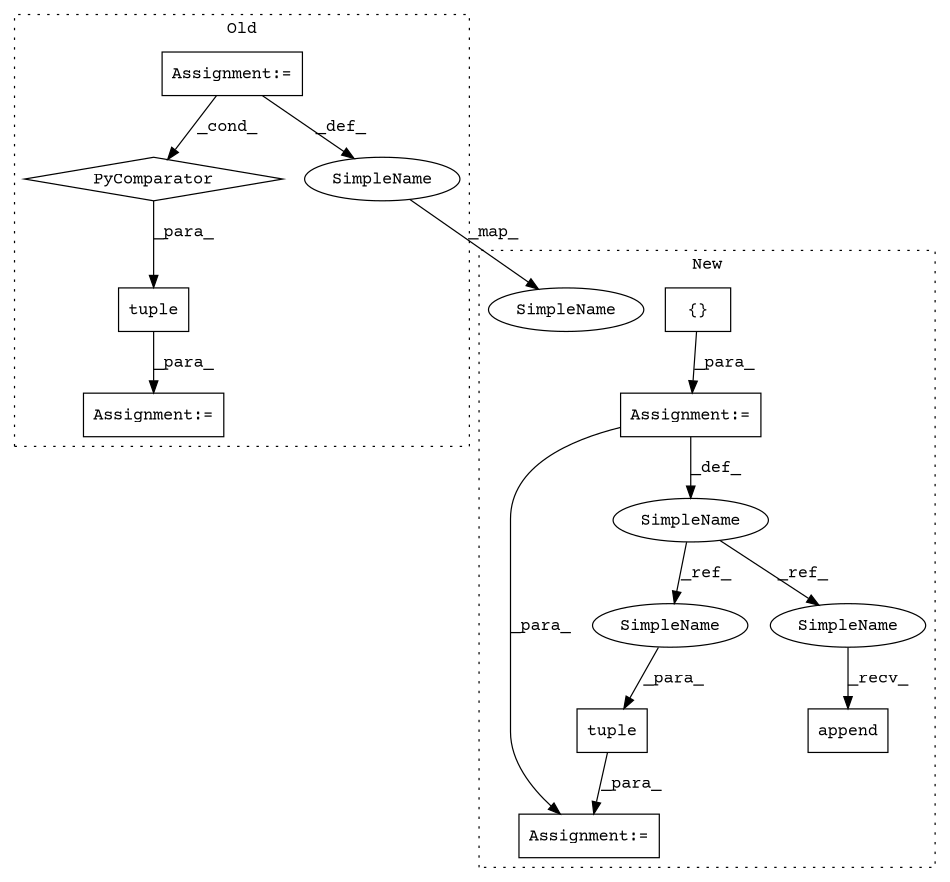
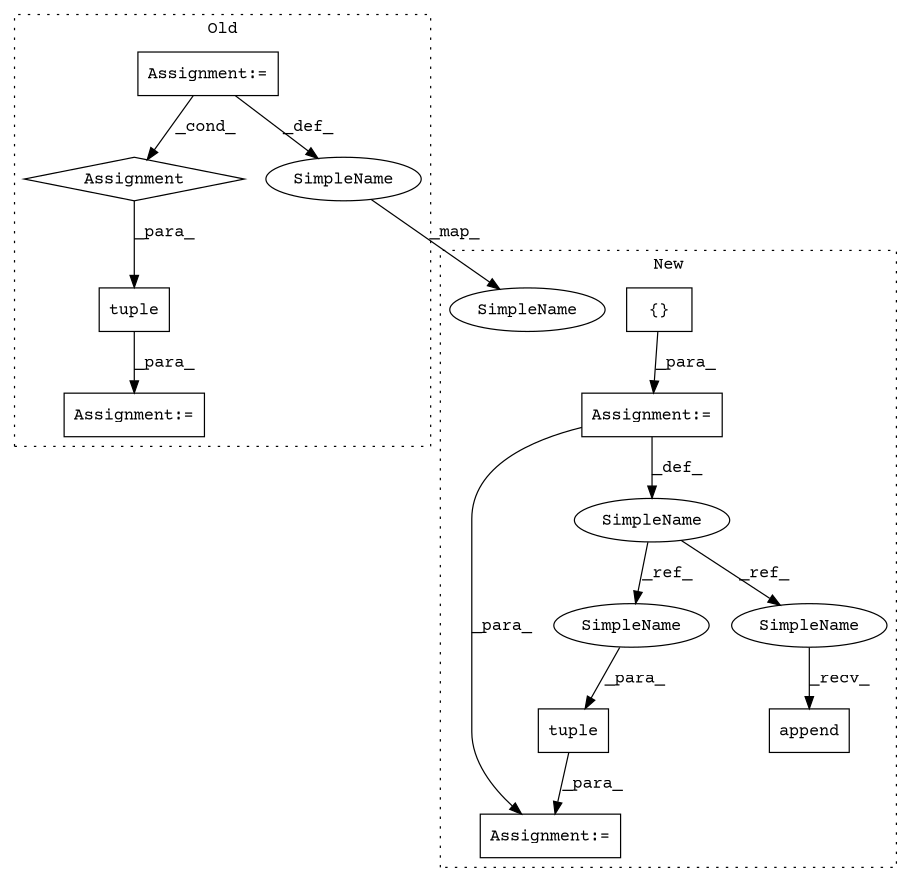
  digraph {
    fontname="Courier Prime"
    node [a=42 fontname="Courier Prime" l=1 s=22154 shape=box]
    edge [fontname="Courier Prime"]
-   n1 [a=113 l=25 label=PyComparator shape=diamond]
+   n1 [a=113 l=25 label=Assignment shape=diamond]
    n2 [a=7 l=25 label="Assignment:="]
    n3 [a=7 label="Assignment:=" s=22022]
    n4 [a=32 l="17,-5" label=tuple s="22023,22187"]
    n5 [label=SimpleName s=22157 shape=ellipse]
    n6 [a=32 l="6,1" label=tuple s="22404,22424"]
    n7 [a=7 label="Assignment:=" s=22142]
    n8 [a=4 l=2 label="{}" s=22152]
    n9 [a=7 label="Assignment:=" s=22403]
    n10 [l=14 label=SimpleName s=22128 shape=ellipse]
    n11 [a=32 l="7,1" label=append s="22294,22323"]
    n12 [label=SimpleName s=22217 shape=ellipse]
    n13 [l=14 label=SimpleName s=22410 shape=ellipse]
    n14 [l=14 label=SimpleName s=22279 shape=ellipse]
    subgraph cluster_1 {
      label=Old
      style=dotted
      n1
      n2
      n3
      n4
      n5
    }
    subgraph cluster_2 {
      label=New
      style=dotted
      n6
      n7
      n8
      n9
      n10
      n11
      n12
      n13
      n14
    }
    n1 -> n4 [label=_para_]
    n2 -> n1 [label=_cond_]
    n2 -> n5 [label=_def_]
    n4 -> n3 [label=_para_]
    n5 -> n12 [label=_map_]
    n6 -> n9 [label=_para_]
    n7 -> n9 [label=_para_]
    n7 -> n10 [label=_def_]
    n8 -> n7 [label=_para_]
    n10 -> n13 [label=_ref_]
    n10 -> n14 [label=_ref_]
    n13 -> n6 [label=_para_]
    n14 -> n11 [label=_recv_]
  }
